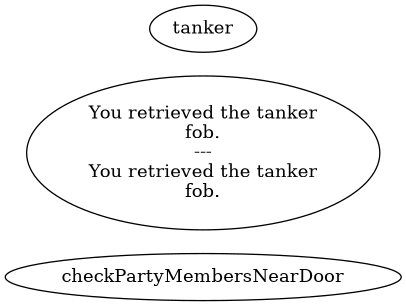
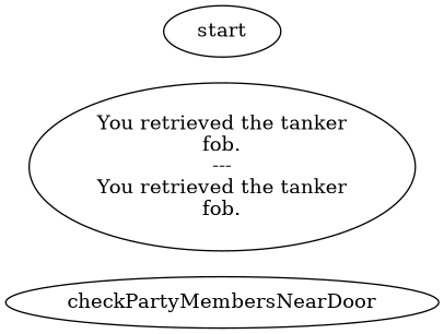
  digraph {
    rankdir=LR
    node [color="#000000" fillcolor="#FFFFFF" style=filled]
    checkPartyMembersNearDoor
    n2 [label="You retrieved the tanker\nfob.\n---\nYou retrieved the tanker\nfob."]
-   start [label=tanker]
+   start
  }
